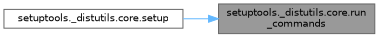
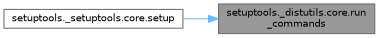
  digraph {
    rankdir=RL
    node [fontname=Helvetica fontsize=10 shape=box style=filled]
    n1 [color=gray40 fillcolor=grey60 fontcolor=black height=0.2 label="setuptools._distutils.core.run\l_commands" width=0.4]
-   n2 [color=grey40 fillcolor=white height=0.2 label="setuptools._distutils.core.setup" width=0.4]
+   n2 [color=grey40 fillcolor=white height=0.2 label="setuptools._setuptools.core.setup" width=0.4]
    n1 -> n2 [color=steelblue1 dir=back fontname=Helvetica fontsize=10 labelfontname=Helvetica labelfontsize=10 style=solid]
  }
